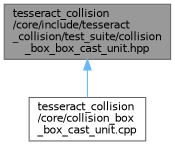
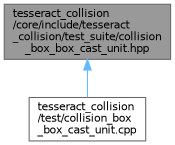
  digraph {
    node [fontname=Helvetica fontsize=10 shape=box style=filled]
    n1 [color=gray40 fillcolor=grey60 fontcolor=black height=0.2 label="tesseract_collision\l/core/include/tesseract\l_collision/test_suite/collision\l_box_box_cast_unit.hpp" width=0.4]
-   n2 [color=grey40 fillcolor=white height=0.2 label="tesseract_collision\l/core/collision_box\l_box_cast_unit.cpp" width=0.4]
+   n2 [color=grey40 fillcolor=white height=0.2 label="tesseract_collision\l/test/collision_box\l_box_cast_unit.cpp" width=0.4]
    n1 -> n2 [color=steelblue1 dir=back fontname=Helvetica fontsize=10 labelfontname=Helvetica labelfontsize=10 style=solid]
  }
